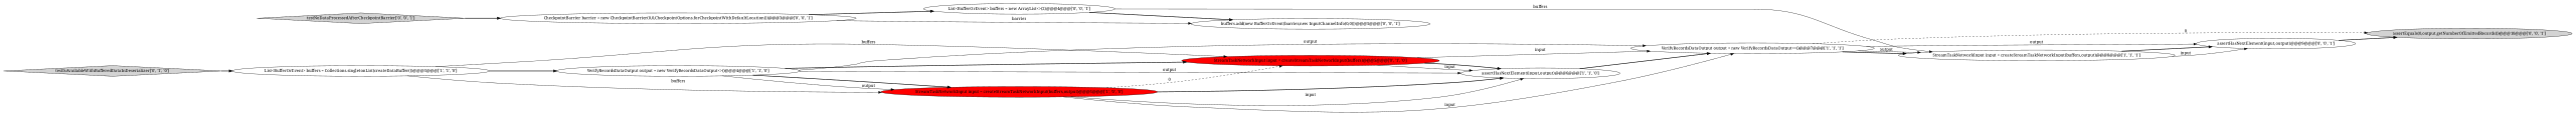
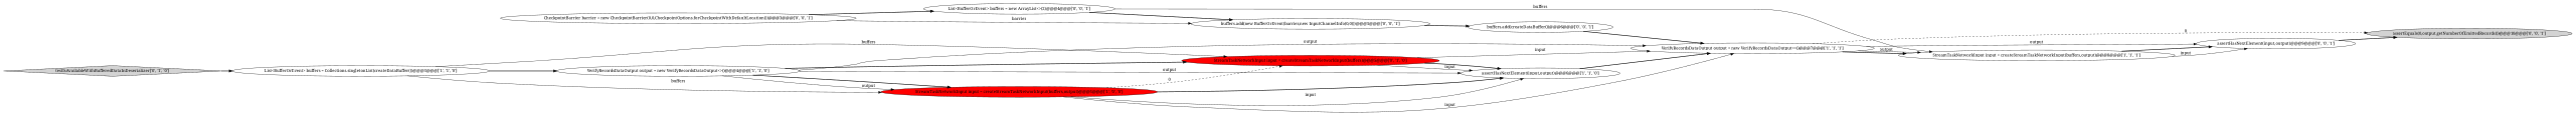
  digraph {
    fontname="Noto Serif"
    rankdir=LR
    node [fillcolor=white fontname="Noto Serif" shape=ellipse style=filled]
    edge [fontname="Noto Serif" style=bold]
-   n1 [fillcolor=lightgray label="testNoDataProcessedAfterCheckpointBarrier['0', '0', '1']" shape=diamond]
    n2 [label="CheckpointBarrier barrier = new CheckpointBarrier(0,0,CheckpointOptions.forCheckpointWithDefaultLocation())@@@3@@@['0', '0', '1']"]
    n3 [label="buffers.add(new BufferOrEvent(barrier,new InputChannelInfo(0,0)))@@@5@@@['0', '0', '1']"]
    n4 [label="List<BufferOrEvent> buffers = new ArrayList<>(2)@@@4@@@['0', '0', '1']"]
    n5 [label="assertHasNextElement(input,output)@@@9@@@['0', '0', '1']"]
    n6 [fillcolor=lightgray label="assertEquals(0,output.getNumberOfEmittedRecords())@@@10@@@['0', '0', '1']"]
    n7 [label="StreamTaskNetworkInput input = createStreamTaskNetworkInput(buffers,output)@@@8@@@['1', '1', '1']"]
    n8 [label="assertHasNextElement(input,output)@@@6@@@['1', '1', '0']"]
    n9 [label="VerifyRecordsDataOutput output = new VerifyRecordsDataOutput<>()@@@7@@@['1', '1', '1']"]
    n10 [fillcolor=red label="StreamTaskNetworkInput input = createStreamTaskNetworkInput(buffers)@@@5@@@['0', '1', '0']"]
    n11 [fillcolor=red label="StreamTaskNetworkInput input = createStreamTaskNetworkInput(buffers,output)@@@5@@@['1', '0', '0']"]
+   n12 [label="buffers.add(createDataBuffer())@@@6@@@['0', '0', '1']"]
    n13 [label="VerifyRecordsDataOutput output = new VerifyRecordsDataOutput<>()@@@4@@@['1', '1', '0']"]
    n14 [label="List<BufferOrEvent> buffers = Collections.singletonList(createDataBuffer())@@@3@@@['1', '1', '0']"]
    n15 [fillcolor=lightgray label="testIsAvailableWithBufferedDataInDeserializer['0', '1', '0']" shape=diamond]
-   n1 -> n2
    n2 -> n3 [label=barrier style=solid]
    n2 -> n4
+   n3 -> n12
    n4 -> n3
    n4 -> n7 [label=buffers style=solid]
    n5 -> n6
    n7 -> n5 [label=input style=solid]
    n7 -> n5
    n8 -> n9
    n9 -> n5 [label=output style=solid]
    n9 -> n6 [label=0 style=dashed]
    n9 -> n7 [label=output style=solid]
    n9 -> n7
    n10 -> n8 [label=input style=solid]
    n10 -> n8
    n10 -> n9 [label=input style=solid]
    n11 -> n8
    n11 -> n8 [label=input style=solid]
    n11 -> n9 [label=input style=solid]
    n11 -> n10 [label=0 style=dashed]
+   n12 -> n9
    n13 -> n8 [label=output style=solid]
    n13 -> n9 [label=output style=solid]
    n13 -> n10
    n13 -> n11
    n13 -> n11 [label=output style=solid]
    n14 -> n10 [label=buffers style=solid]
    n14 -> n11 [label=buffers style=solid]
    n14 -> n13
    n15 -> n14
  }
